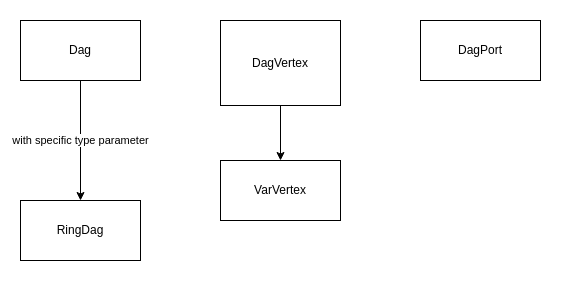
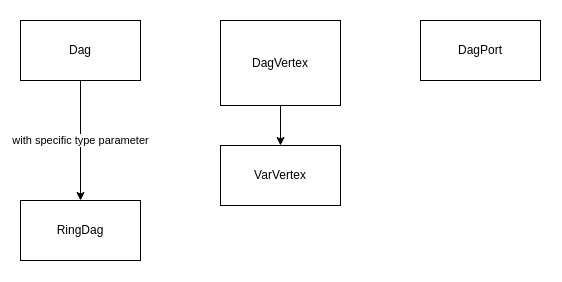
  <mxCell id="0" />
  <mxCell id="1" parent="0" />
  <mxCell id="2" value="with specific type parameter" style="edgeStyle=none;html=1;exitX=0.5;exitY=1;exitDx=0;exitDy=0;entryX=0.5;entryY=0;entryDx=0;entryDy=0;" edge="1" parent="1" source="3" target="4"><mxGeometry relative="1" as="geometry" /></mxCell>
  <mxCell id="3" value="Dag" style="whiteSpace=wrap;html=1;" vertex="1" parent="1"><mxGeometry x="20" y="20" width="120" height="60" as="geometry" /></mxCell>
  <mxCell id="4" value="RingDag" style="whiteSpace=wrap;html=1;" vertex="1" parent="1"><mxGeometry x="20" y="200" width="120" height="60" as="geometry" /></mxCell>
  <mxCell id="5" style="edgeStyle=none;html=1;exitX=0.5;exitY=1;exitDx=0;exitDy=0;entryX=0.5;entryY=0;entryDx=0;entryDy=0;" edge="1" parent="1" source="6" target="7"><mxGeometry relative="1" as="geometry" /></mxCell>
  <mxCell id="6" value="DagVertex" style="whiteSpace=wrap;html=1;" vertex="1" parent="1"><mxGeometry x="220" y="20" width="120" height="85" as="geometry" /></mxCell>
- <mxCell id="7" value="VarVertex" style="whiteSpace=wrap;html=1;" vertex="1" parent="1"><mxGeometry x="220" y="160" width="120" height="60" as="geometry" /></mxCell>
+ <mxCell id="7" value="VarVertex" style="whiteSpace=wrap;html=1;" vertex="1" parent="1"><mxGeometry x="220" y="145" width="120" height="60" as="geometry" /></mxCell>
  <mxCell id="8" value="DagPort" style="whiteSpace=wrap;html=1;" vertex="1" parent="1"><mxGeometry x="420" y="20" width="120" height="60" as="geometry" /></mxCell>
